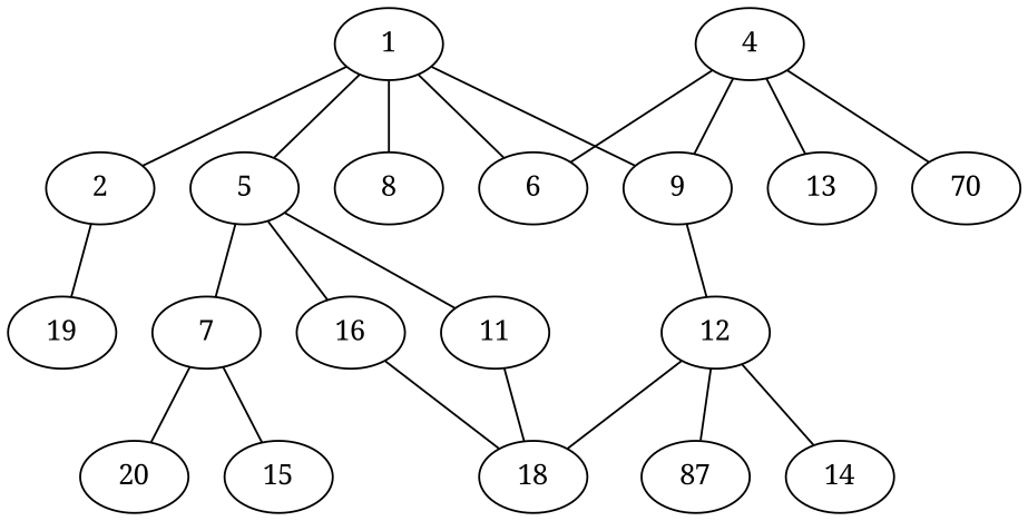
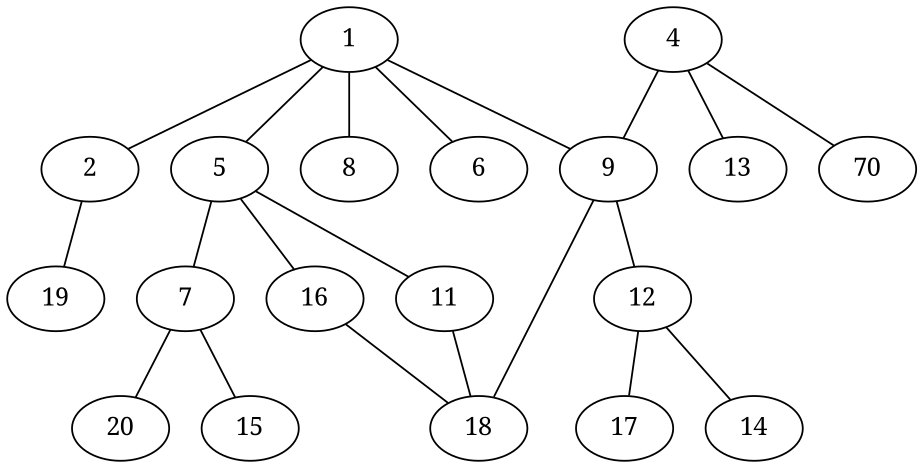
  graph {
    fontname="Noto Serif"
    node [fontname="Noto Serif"]
    edge [fontname="Noto Serif"]
    1
    2
    5
    8
    9
    6
    19
    4
    n9 [label=70]
    13
    7
    11
    16
    12
    15
    20
    18
    14
-   17 [label=87]
+   17
    1 -- 2
    1 -- 5
    1 -- 8
    1 -- 9
    1 -- 6
    2 -- 19
    5 -- 7
    5 -- 11
    5 -- 16
    9 -- 12
    4 -- 9
-   4 -- 6
    4 -- n9
    4 -- 13
    7 -- 15
    7 -- 20
    11 -- 18
    16 -- 18
-   12 -- 18
+   9 -- 18
    12 -- 14
    12 -- 17
  }
